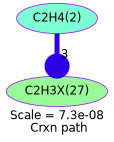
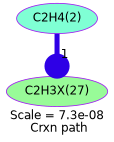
  digraph {
    fontname=Helvetica
    label="Scale = 7.3e-08\l Crxn path"
    node [fontname=Helvetica style=filled color=purple]
    n1 [label="C2H4(2)" fillcolor=aquamarine]
    n2 [label="C2H3X(27)" fillcolor=palegreen]
-   n1 -> n2 [arrowsize=3 color="0.7, 1.5, 0.9" fontname=Helvetica label=" 3" style="setlinewidth(6)" arrowhead=dot]
+   n1 -> n2 [arrowsize=3 color="0.7, 1.5, 0.9" fontname=Helvetica label=" 1" style="setlinewidth(6)" arrowhead=dot]
  }
